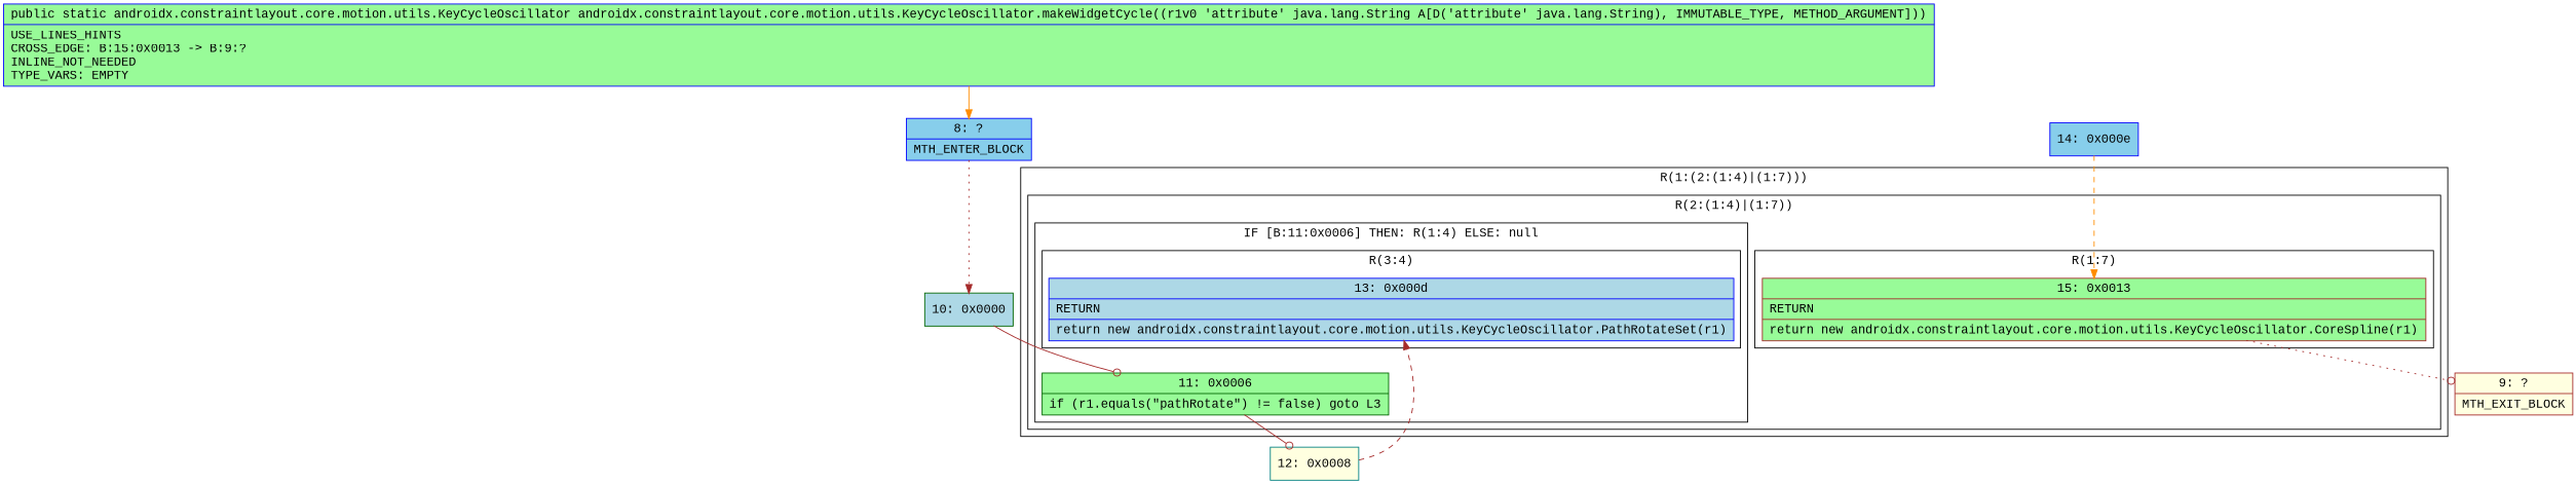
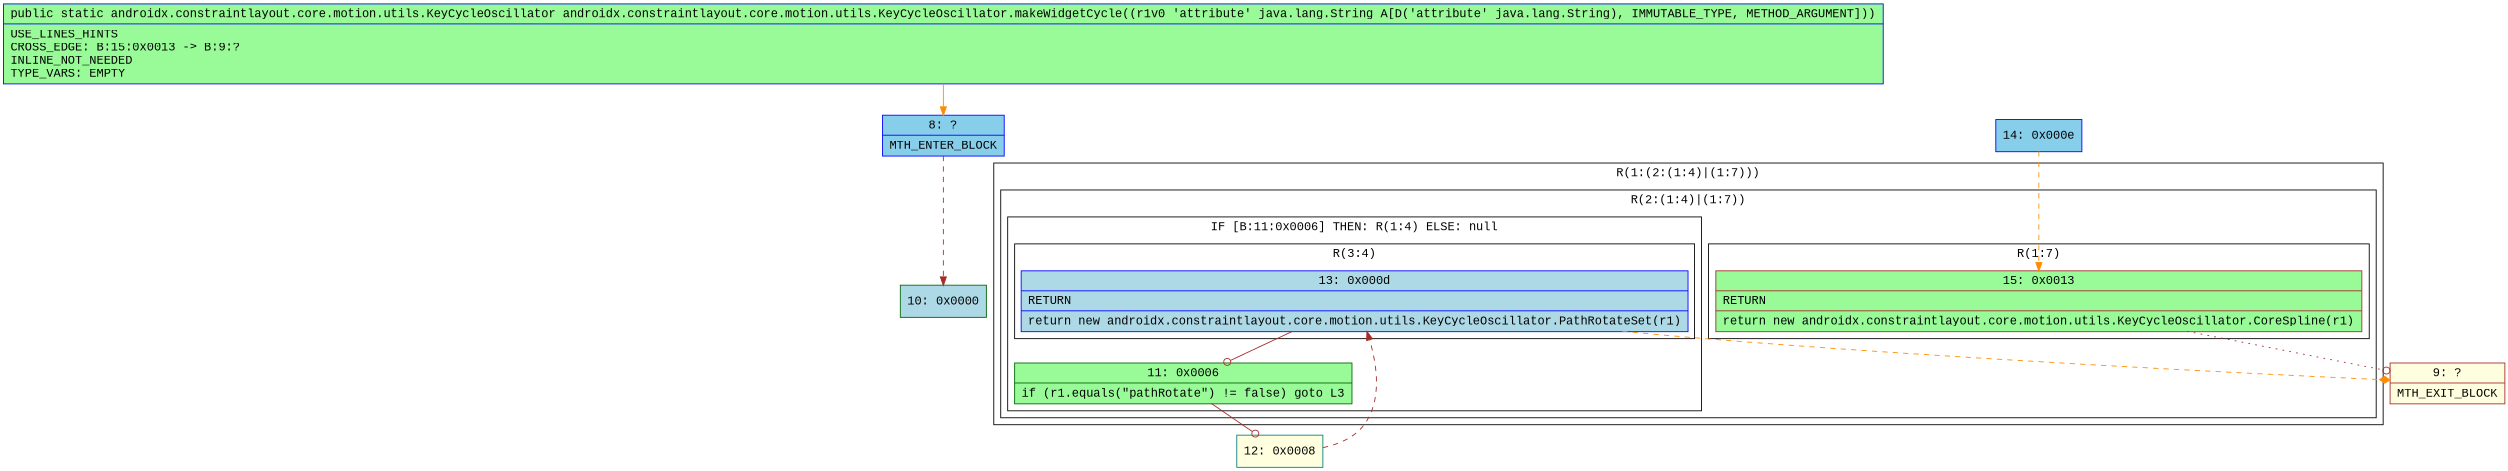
  digraph {
    fontname="Liberation Mono"
    node [color=blue fillcolor=palegreen fontname="Liberation Mono" shape=record style=filled]
    edge [arrowhead=normal color=brown fontname="Liberation Mono" style=dashed]
    n1 [fillcolor=lightblue label="{13\:\ 0x000d|RETURN\l|return new androidx.constraintlayout.core.motion.utils.KeyCycleOscillator.PathRotateSet(r1)\l}"]
    n2 [color=darkgreen label="{11\:\ 0x0006|if (r1.equals(\"pathRotate\") != false) goto L3\l}"]
    n3 [color=brown label="{15\:\ 0x0013|RETURN\l|return new androidx.constraintlayout.core.motion.utils.KeyCycleOscillator.CoreSpline(r1)\l}"]
    n4 [color=brown fillcolor=lightyellow label="{9\:\ ?|MTH_EXIT_BLOCK\l}"]
    n5 [color=teal fillcolor=lightyellow label="{12\:\ 0x0008}"]
    n6 [fillcolor=skyblue label="{14\:\ 0x000e}"]
    n7 [fillcolor=skyblue label="{8\:\ ?|MTH_ENTER_BLOCK\l}"]
    n8 [color=darkgreen fillcolor=lightblue label="{10\:\ 0x0000}"]
    n9 [label="{public static androidx.constraintlayout.core.motion.utils.KeyCycleOscillator androidx.constraintlayout.core.motion.utils.KeyCycleOscillator.makeWidgetCycle((r1v0 'attribute' java.lang.String A[D('attribute' java.lang.String), IMMUTABLE_TYPE, METHOD_ARGUMENT]))  | USE_LINES_HINTS\lCROSS_EDGE: B:15:0x0013 \-\> B:9:?\lINLINE_NOT_NEEDED\lTYPE_VARS: EMPTY\l}"]
    subgraph cluster_1 {
      label="R(1:(2:(1:4)|(1:7)))"
      subgraph cluster_2 {
        label="R(2:(1:4)|(1:7))"
        subgraph cluster_3 {
          label="IF [B:11:0x0006] THEN: R(1:4) ELSE: null"
          n2
          subgraph cluster_4 {
            label="R(3:4)"
            n1
          }
        }
        subgraph cluster_5 {
          label="R(1:7)"
          n3
        }
      }
    }
+   n1 -> n4 [arrowhead=diamond color=darkorange]
    n2 -> n5 [arrowhead=odot style=solid]
    n3 -> n4 [arrowhead=odot style=dotted]
    n5 -> n1
    n6 -> n3 [color=darkorange]
-   n7 -> n8 [style=dotted]
-   n8 -> n2 [arrowhead=odot style=solid]
+   n7 -> n8
+   n1 -> n2 [arrowhead=odot style=solid]
    n9 -> n7 [color=darkorange style=solid]
  }
